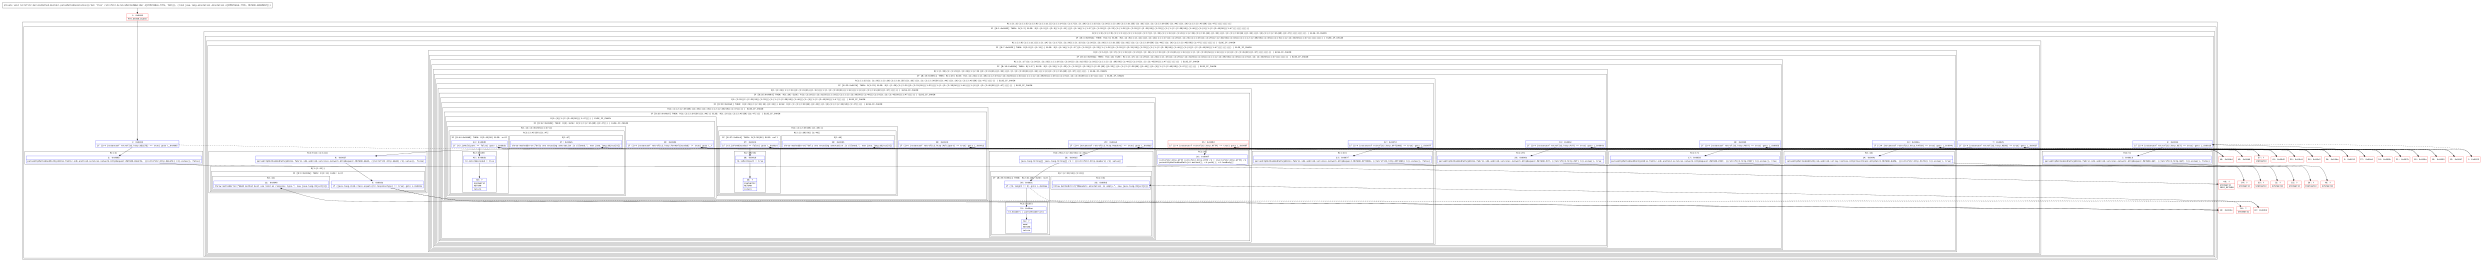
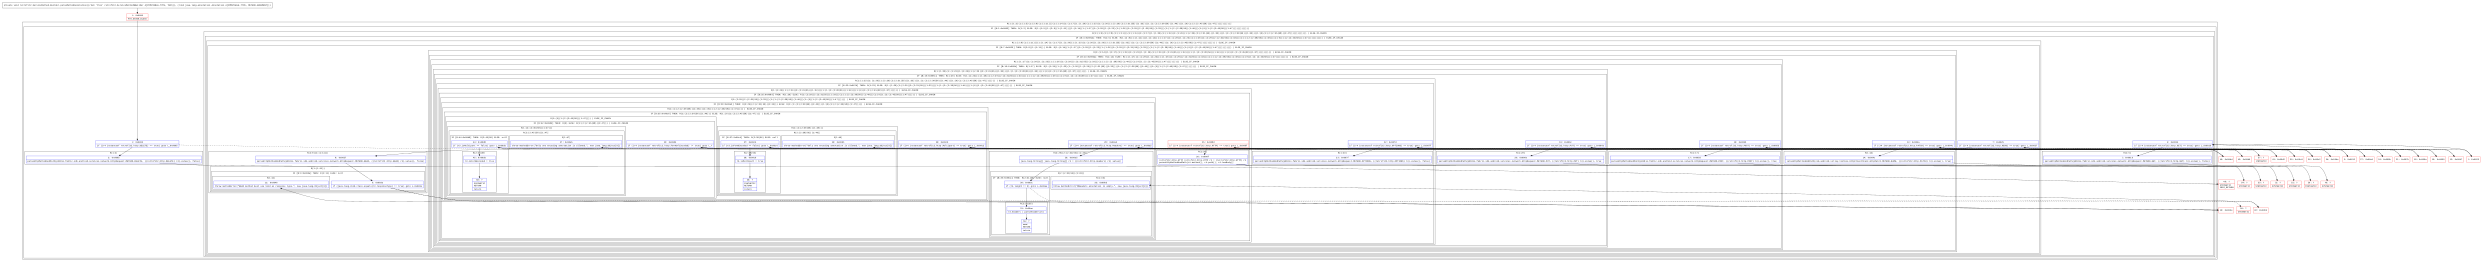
  digraph {
    fontname="Liberation Mono"
    node [color=blue fontname="Liberation Mono" shape=record]
    edge [fontname="Liberation Mono"]
    n1 [label="{2\:\ 0x0005|parseHttpMethodAndPath(p018io.fabric.sdk.android.services.network.HttpRequest.METHOD_DELETE, ((retrofit2.http.DELETE) r4).value(), false)\l}"]
    n2 [label="{5\:\ 0x0016|parseHttpMethodAndPath(p018io.fabric.sdk.android.services.network.HttpRequest.METHOD_GET, ((retrofit2.http.GET) r4).value(), false)\l}"]
    n3 [label="{11\:\ 0x0046|throw methodError(\"HEAD method must use Void as response type.\", new java.lang.Object[0])\l}"]
    n4 [label="{9\:\ 0x003a|if (java.lang.Void.class.equals(r3.responseType) != true) goto L_0x003e\l}"]
    n5 [label="{8\:\ 0x0027|parseHttpMethodAndPath(p018io.fabric.sdk.android.services.network.HttpRequest.METHOD_HEAD, ((retrofit2.http.HEAD) r4).value(), false)\l}"]
    n6 [label="{14\:\ 0x004c|parseHttpMethodAndPath(com.android.volley.toolbox.HttpClientStack.HttpPatch.METHOD_NAME, ((retrofit2.http.PATCH) r4).value(), true)\l}"]
    n7 [label="{17\:\ 0x005d|parseHttpMethodAndPath(p018io.fabric.sdk.android.services.network.HttpRequest.METHOD_POST, ((retrofit2.http.POST) r4).value(), true)\l}"]
    n8 [label="{20\:\ 0x006e|parseHttpMethodAndPath(p018io.fabric.sdk.android.services.network.HttpRequest.METHOD_PUT, ((retrofit2.http.PUT) r4).value(), true)\l}"]
    n9 [label="{23\:\ 0x007f|parseHttpMethodAndPath(p018io.fabric.sdk.android.services.network.HttpRequest.METHOD_OPTIONS, ((retrofit2.http.OPTIONS) r4).value(), false)\l}"]
    n10 [label="{26\:\ 0x008f|retrofit2.http.HTTP retrofit2.http.HTTP r4 = (retrofit2.http.HTTP) r4\lparseHttpMethodAndPath(r4.method(), r4.path(), r4.hasBody())\l}"]
    n11 [label="{31\:\ 0x00ae|r3.headers = parseHeaders(r4)\l}"]
    n12 [label="{55\:\ ?|NAME\lRETURN\l|return\l}"]
    n13 [label="{30\:\ 0x00ac|if (r4.length != 0) goto L_0x00ae\l}"]
    n14 [label="{33\:\ 0x00bd|throw methodError(\"@Headers annotation is empty.\", new java.lang.Object[0])\l}"]
    n15 [label="{29\:\ 0x00a5|java.lang.String[] java.lang.String[] r4 = ((retrofit2.http.Headers) r4).value()\l}"]
    n16 [label="{38\:\ 0x00c6|r3.isMultipart = true\l}"]
    n17 [label="{56\:\ ?|SYNTHETIC\lRETURN\l|return\l}"]
    n18 [label="{37\:\ 0x00c4|if (r3.isFormEncoded == false) goto L_0x00c6\l}"]
    n19 [label="{40\:\ 0x00d1|throw methodError(\"Only one encoding annotation is allowed.\", new java.lang.Object[0])\l}"]
    n20 [label="{45\:\ 0x00da|r3.isFormEncoded = true\l}"]
    n21 [label="{58\:\ ?|SYNTHETIC\lRETURN\l|return\l}"]
    n22 [label="{44\:\ 0x00d8|if (r3.isMultipart == false) goto L_0x00da\l}"]
    n23 [label="{47\:\ 0x00e5|throw methodError(\"Only one encoding annotation is allowed.\", new java.lang.Object[0])\l}"]
    n24 [label="{42\:\ 0x00d4|if ((r4 instanceof retrofit2.http.FormUrlEncoded) != true) goto L_?\l}"]
    n25 [label="{35\:\ 0x00c0|if ((r4 instanceof retrofit2.http.Multipart) == true) goto L_0x00c2\l}"]
    n26 [label="{28\:\ 0x00a3|if ((r4 instanceof retrofit2.http.Headers) == true) goto L_0x00a5\l}"]
    n27 [color=red label="{25\:\ 0x008d|if ((r4 instanceof retrofit2.http.HTTP) == true) goto L_0x008f\l}"]
    n28 [label="{22\:\ 0x007d|if ((r4 instanceof retrofit2.http.OPTIONS) == true) goto L_0x007f\l}"]
    n29 [label="{19\:\ 0x006c|if ((r4 instanceof retrofit2.http.PUT) == true) goto L_0x006e\l}"]
    n30 [label="{16\:\ 0x005b|if ((r4 instanceof retrofit2.http.POST) == true) goto L_0x005d\l}"]
    n31 [label="{13\:\ 0x004a|if ((r4 instanceof retrofit2.http.PATCH) == true) goto L_0x004c\l}"]
    n32 [label="{7\:\ 0x0025|if ((r4 instanceof retrofit2.http.HEAD) == true) goto L_0x0027\l}"]
    n33 [label="{4\:\ 0x0014|if ((r4 instanceof retrofit2.http.GET) == true) goto L_0x0016\l}"]
    n34 [label="{1\:\ 0x0003|if ((r4 instanceof retrofit2.http.DELETE) == true) goto L_0x0005\l}"]
    n35 [color=red label="{48\:\ ?|SYNTHETIC\lORIG_RETURN\l}"]
    n36 [color=red label="{49\:\ ?|SYNTHETIC\l}"]
    n37 [color=red label="{10\:\ 0x003e}"]
    n38 [color=red label="{59\:\ ?|SYNTHETIC\l}"]
    n39 [color=red label="{50\:\ ?|SYNTHETIC\l}"]
    n40 [color=red label="{51\:\ ?|SYNTHETIC\l}"]
    n41 [color=red label="{52\:\ ?|SYNTHETIC\l}"]
    n42 [color=red label="{53\:\ ?|SYNTHETIC\l}"]
    n43 [color=red label="{54\:\ ?|SYNTHETIC\l}"]
    n44 [color=red label="{32\:\ 0x00b5}"]
    n45 [color=red label="{39\:\ 0x00c9}"]
    n46 [color=red label="{46\:\ 0x00dd}"]
    n47 [color=red label="{43\:\ 0x00d6}"]
    n48 [color=red label="{57\:\ ?|SYNTHETIC\l}"]
    n49 [color=red label="{36\:\ 0x00c2}"]
    n50 [color=red label="{41\:\ 0x00d2}"]
    n51 [color=red label="{34\:\ 0x00be}"]
    n52 [color=red label="{27\:\ 0x00a1}"]
    n53 [color=red label="{24\:\ 0x008b}"]
    n54 [color=red label="{21\:\ 0x007b}"]
    n55 [color=red label="{18\:\ 0x006a}"]
    n56 [color=red label="{15\:\ 0x0059}"]
    n57 [color=red label="{12\:\ 0x0047}"]
    n58 [color=red label="{6\:\ 0x0023}"]
    n59 [color=red label="{3\:\ 0x0012}"]
    n60 [color=red label="{0\:\ 0x0000|MTH_ENTER_BLOCK\l}"]
    n61 [label="{private void retrofit2.ServiceMethod.Builder.parseMethodAnnotation((r3v0 'this' retrofit2.ServiceMethod$Builder A[IMMUTABLE_TYPE, THIS]), (r4v0 java.lang.annotation.Annotation A[IMMUTABLE_TYPE, METHOD_ARGUMENT])) }" color=""]
    subgraph cluster_1 {
      label="R(1:(1:2)(1:(1:5)(1:(2:8|(1:(1:11)))(1:(1:14)(1:(1:17)(1:(1:20)(1:(1:23)(1:(1:26)(1:(2:29|(2:(2:31|55)|(1:33)))(1:(1:(2:(2:38|56)|(1:40)))(1:(0)(1:(2:(2:45|58)|(1:47))))))))))))))"
      subgraph cluster_2 {
        label="IF [B:1:0x0003] THEN: R(1:2) ELSE: R(1:(1:5)(1:(2:8|(1:(1:11)))(1:(1:14)(1:(1:17)(1:(1:20)(1:(1:23)(1:(1:26)(1:(2:29|(2:(2:31|55)|(1:33)))(1:(1:(2:(2:38|56)|(1:40)))(1:(0)(1:(2:(2:45|58)|(1:47)))))))))))))"
        n34
        subgraph cluster_3 {
          label="R(1:2)"
          n1
        }
        subgraph cluster_4 {
          label="R(1:(1:5)(1:(2:8|(1:(1:11)))(1:(1:14)(1:(1:17)(1:(1:20)(1:(1:23)(1:(1:26)(1:(2:29|(2:(2:31|55)|(1:33)))(1:(1:(2:(2:38|56)|(1:40)))(1:(0)(1:(2:(2:45|58)|(1:47))))))))))))) | ELSE_IF_CHAIN\l"
          subgraph cluster_5 {
            label="IF [B:4:0x0014] THEN: R(1:5) ELSE: R(1:(2:8|(1:(1:11)))(1:(1:14)(1:(1:17)(1:(1:20)(1:(1:23)(1:(1:26)(1:(2:29|(2:(2:31|55)|(1:33)))(1:(1:(2:(2:38|56)|(1:40)))(1:(0)(1:(2:(2:45|58)|(1:47)))))))))))) | ELSE_IF_CHAIN\l"
            n33
            subgraph cluster_6 {
              label="R(1:5)"
              n2
            }
            subgraph cluster_7 {
              label="R(1:(2:8|(1:(1:11)))(1:(1:14)(1:(1:17)(1:(1:20)(1:(1:23)(1:(1:26)(1:(2:29|(2:(2:31|55)|(1:33)))(1:(1:(2:(2:38|56)|(1:40)))(1:(0)(1:(2:(2:45|58)|(1:47)))))))))))) | ELSE_IF_CHAIN\l"
              subgraph cluster_8 {
                label="IF [B:7:0x0025] THEN: R(2:8|(1:(1:11))) ELSE: R(1:(1:14)(1:(1:17)(1:(1:20)(1:(1:23)(1:(1:26)(1:(2:29|(2:(2:31|55)|(1:33)))(1:(1:(2:(2:38|56)|(1:40)))(1:(0)(1:(2:(2:45|58)|(1:47))))))))))) | ELSE_IF_CHAIN\l"
                n32
                subgraph cluster_9 {
                  label="R(2:8|(1:(1:11)))"
                  n5
                  subgraph cluster_10 {
                    label="R(1:(1:11))"
                    subgraph cluster_11 {
                      label="IF [B:9:0x003a] THEN: R(1:11) ELSE: null"
                      n4
                      subgraph cluster_12 {
                        label="R(1:11)"
                        n3
                      }
                    }
                  }
                }
                subgraph cluster_13 {
                  label="R(1:(1:14)(1:(1:17)(1:(1:20)(1:(1:23)(1:(1:26)(1:(2:29|(2:(2:31|55)|(1:33)))(1:(1:(2:(2:38|56)|(1:40)))(1:(0)(1:(2:(2:45|58)|(1:47))))))))))) | ELSE_IF_CHAIN\l"
                  subgraph cluster_14 {
                    label="IF [B:13:0x004a] THEN: R(1:14) ELSE: R(1:(1:17)(1:(1:20)(1:(1:23)(1:(1:26)(1:(2:29|(2:(2:31|55)|(1:33)))(1:(1:(2:(2:38|56)|(1:40)))(1:(0)(1:(2:(2:45|58)|(1:47)))))))))) | ELSE_IF_CHAIN\l"
                    n31
                    subgraph cluster_15 {
                      label="R(1:14)"
                      n6
                    }
                    subgraph cluster_16 {
                      label="R(1:(1:17)(1:(1:20)(1:(1:23)(1:(1:26)(1:(2:29|(2:(2:31|55)|(1:33)))(1:(1:(2:(2:38|56)|(1:40)))(1:(0)(1:(2:(2:45|58)|(1:47)))))))))) | ELSE_IF_CHAIN\l"
                      subgraph cluster_17 {
                        label="IF [B:16:0x005b] THEN: R(1:17) ELSE: R(1:(1:20)(1:(1:23)(1:(1:26)(1:(2:29|(2:(2:31|55)|(1:33)))(1:(1:(2:(2:38|56)|(1:40)))(1:(0)(1:(2:(2:45|58)|(1:47))))))))) | ELSE_IF_CHAIN\l"
                        n30
                        subgraph cluster_18 {
                          label="R(1:17)"
                          n7
                        }
                        subgraph cluster_19 {
                          label="R(1:(1:20)(1:(1:23)(1:(1:26)(1:(2:29|(2:(2:31|55)|(1:33)))(1:(1:(2:(2:38|56)|(1:40)))(1:(0)(1:(2:(2:45|58)|(1:47))))))))) | ELSE_IF_CHAIN\l"
                          subgraph cluster_20 {
                            label="IF [B:19:0x006c] THEN: R(1:20) ELSE: R(1:(1:23)(1:(1:26)(1:(2:29|(2:(2:31|55)|(1:33)))(1:(1:(2:(2:38|56)|(1:40)))(1:(0)(1:(2:(2:45|58)|(1:47)))))))) | ELSE_IF_CHAIN\l"
                            n29
                            subgraph cluster_21 {
                              label="R(1:20)"
                              n8
                            }
                            subgraph cluster_22 {
                              label="R(1:(1:23)(1:(1:26)(1:(2:29|(2:(2:31|55)|(1:33)))(1:(1:(2:(2:38|56)|(1:40)))(1:(0)(1:(2:(2:45|58)|(1:47)))))))) | ELSE_IF_CHAIN\l"
                              subgraph cluster_23 {
                                label="IF [B:22:0x007d] THEN: R(1:23) ELSE: R(1:(1:26)(1:(2:29|(2:(2:31|55)|(1:33)))(1:(1:(2:(2:38|56)|(1:40)))(1:(0)(1:(2:(2:45|58)|(1:47))))))) | ELSE_IF_CHAIN\l"
                                n28
                                subgraph cluster_24 {
                                  label="R(1:23)"
                                  n9
                                }
                                subgraph cluster_25 {
                                  label="R(1:(1:26)(1:(2:29|(2:(2:31|55)|(1:33)))(1:(1:(2:(2:38|56)|(1:40)))(1:(0)(1:(2:(2:45|58)|(1:47))))))) | ELSE_IF_CHAIN\l"
                                  subgraph cluster_26 {
                                    label="IF [B:25:0x008d] THEN: R(1:26) ELSE: R(1:(2:29|(2:(2:31|55)|(1:33)))(1:(1:(2:(2:38|56)|(1:40)))(1:(0)(1:(2:(2:45|58)|(1:47)))))) | ELSE_IF_CHAIN\l"
                                    n27
                                    subgraph cluster_27 {
                                      label="R(1:26)"
                                      n10
                                    }
                                    subgraph cluster_28 {
                                      label="R(1:(2:29|(2:(2:31|55)|(1:33)))(1:(1:(2:(2:38|56)|(1:40)))(1:(0)(1:(2:(2:45|58)|(1:47)))))) | ELSE_IF_CHAIN\l"
                                      subgraph cluster_29 {
                                        label="IF [B:28:0x00a3] THEN: R(2:29|(2:(2:31|55)|(1:33))) ELSE: R(1:(1:(2:(2:38|56)|(1:40)))(1:(0)(1:(2:(2:45|58)|(1:47))))) | ELSE_IF_CHAIN\l"
                                        n26
                                        subgraph cluster_30 {
                                          label="R(2:29|(2:(2:31|55)|(1:33)))"
                                          n15
                                          subgraph cluster_31 {
                                            label="R(2:(2:31|55)|(1:33))"
                                            subgraph cluster_32 {
                                              label="IF [B:30:0x00ac] THEN: R(2:31|55) ELSE: null"
                                              n13
                                              subgraph cluster_33 {
                                                label="R(2:31|55)"
                                                n11
                                                n12
                                              }
                                            }
                                            subgraph cluster_34 {
                                              label="R(1:33)"
                                              n14
                                            }
                                          }
                                        }
                                        subgraph cluster_35 {
                                          label="R(1:(1:(2:(2:38|56)|(1:40)))(1:(0)(1:(2:(2:45|58)|(1:47))))) | ELSE_IF_CHAIN\l"
                                          subgraph cluster_36 {
                                            label="IF [B:35:0x00c0] THEN: R(1:(2:(2:38|56)|(1:40))) ELSE: R(1:(0)(1:(2:(2:45|58)|(1:47)))) | ELSE_IF_CHAIN\l"
                                            n25
                                            subgraph cluster_37 {
                                              label="R(1:(2:(2:38|56)|(1:40)))"
                                              subgraph cluster_38 {
                                                label="R(2:(2:38|56)|(1:40))"
                                                subgraph cluster_39 {
                                                  label="IF [B:37:0x00c4] THEN: R(2:38|56) ELSE: null"
                                                  n18
                                                  subgraph cluster_40 {
                                                    label="R(2:38|56)"
                                                    n16
                                                    n17
                                                  }
                                                }
                                                subgraph cluster_41 {
                                                  label="R(1:40)"
                                                  n19
                                                }
                                              }
                                            }
                                            subgraph cluster_42 {
                                              label="R(1:(0)(1:(2:(2:45|58)|(1:47)))) | ELSE_IF_CHAIN\l"
                                              subgraph cluster_43 {
                                                label="IF [B:42:0x00d4] THEN: R(0) ELSE: R(1:(2:(2:45|58)|(1:47))) | ELSE_IF_CHAIN\l"
                                                n24
                                                subgraph cluster_44 {
                                                  label="R(0)"
                                                }
                                                subgraph cluster_45 {
                                                  label="R(1:(2:(2:45|58)|(1:47)))"
                                                  subgraph cluster_46 {
                                                    label="R(2:(2:45|58)|(1:47))"
                                                    subgraph cluster_47 {
                                                      label="IF [B:44:0x00d8] THEN: R(2:45|58) ELSE: null"
                                                      n22
                                                      subgraph cluster_48 {
                                                        label="R(2:45|58)"
                                                        n20
                                                        n21
                                                      }
                                                    }
                                                    subgraph cluster_49 {
                                                      label="R(1:47)"
                                                      n23
                                                    }
                                                  }
                                                }
                                              }
                                            }
                                          }
                                        }
                                      }
                                    }
                                  }
                                }
                              }
                            }
                          }
                        }
                      }
                    }
                  }
                }
              }
            }
          }
        }
      }
    }
    n1 -> n35
    n2 -> n36
    n4 -> n37
    n4 -> n38 [style=dashed]
    n5 -> n4
    n6 -> n39
    n7 -> n40
    n8 -> n41
-   n9 -> n42
+   n10 -> n42
    n10 -> n43
    n11 -> n12
    n13 -> n11
    n13 -> n44 [style=dashed]
    n15 -> n13
    n16 -> n17
    n18 -> n16
    n18 -> n45 [style=dashed]
    n20 -> n21
    n22 -> n20
    n22 -> n46 [style=solid]
    n24 -> n47 [style=dashed]
    n24 -> n48
    n25 -> n49
    n25 -> n50 [style=dashed]
    n26 -> n15
    n26 -> n51 [style=dashed]
    n27 -> n10
    n27 -> n52 [style=dashed]
    n28 -> n9
    n28 -> n53 [style=dashed]
    n29 -> n8
    n29 -> n54 [style=dashed]
    n30 -> n7
    n30 -> n55 [style=dashed]
    n31 -> n6
    n31 -> n56 [style=dashed]
    n32 -> n5
    n32 -> n57 [style=dashed]
    n33 -> n2
-   n33 -> n58 [style=dashed]
+   n33 -> n58 [style=solid]
    n34 -> n1
    n34 -> n59 [style=dashed]
    n37 -> n3
    n44 -> n14
    n45 -> n19
    n46 -> n23
    n47 -> n22
    n49 -> n18
    n50 -> n24
    n51 -> n25
    n52 -> n26
    n53 -> n27
    n54 -> n28
    n55 -> n29
    n56 -> n30
    n57 -> n31
    n58 -> n32
    n59 -> n33
    n60 -> n34
    n61 -> n60
  }
